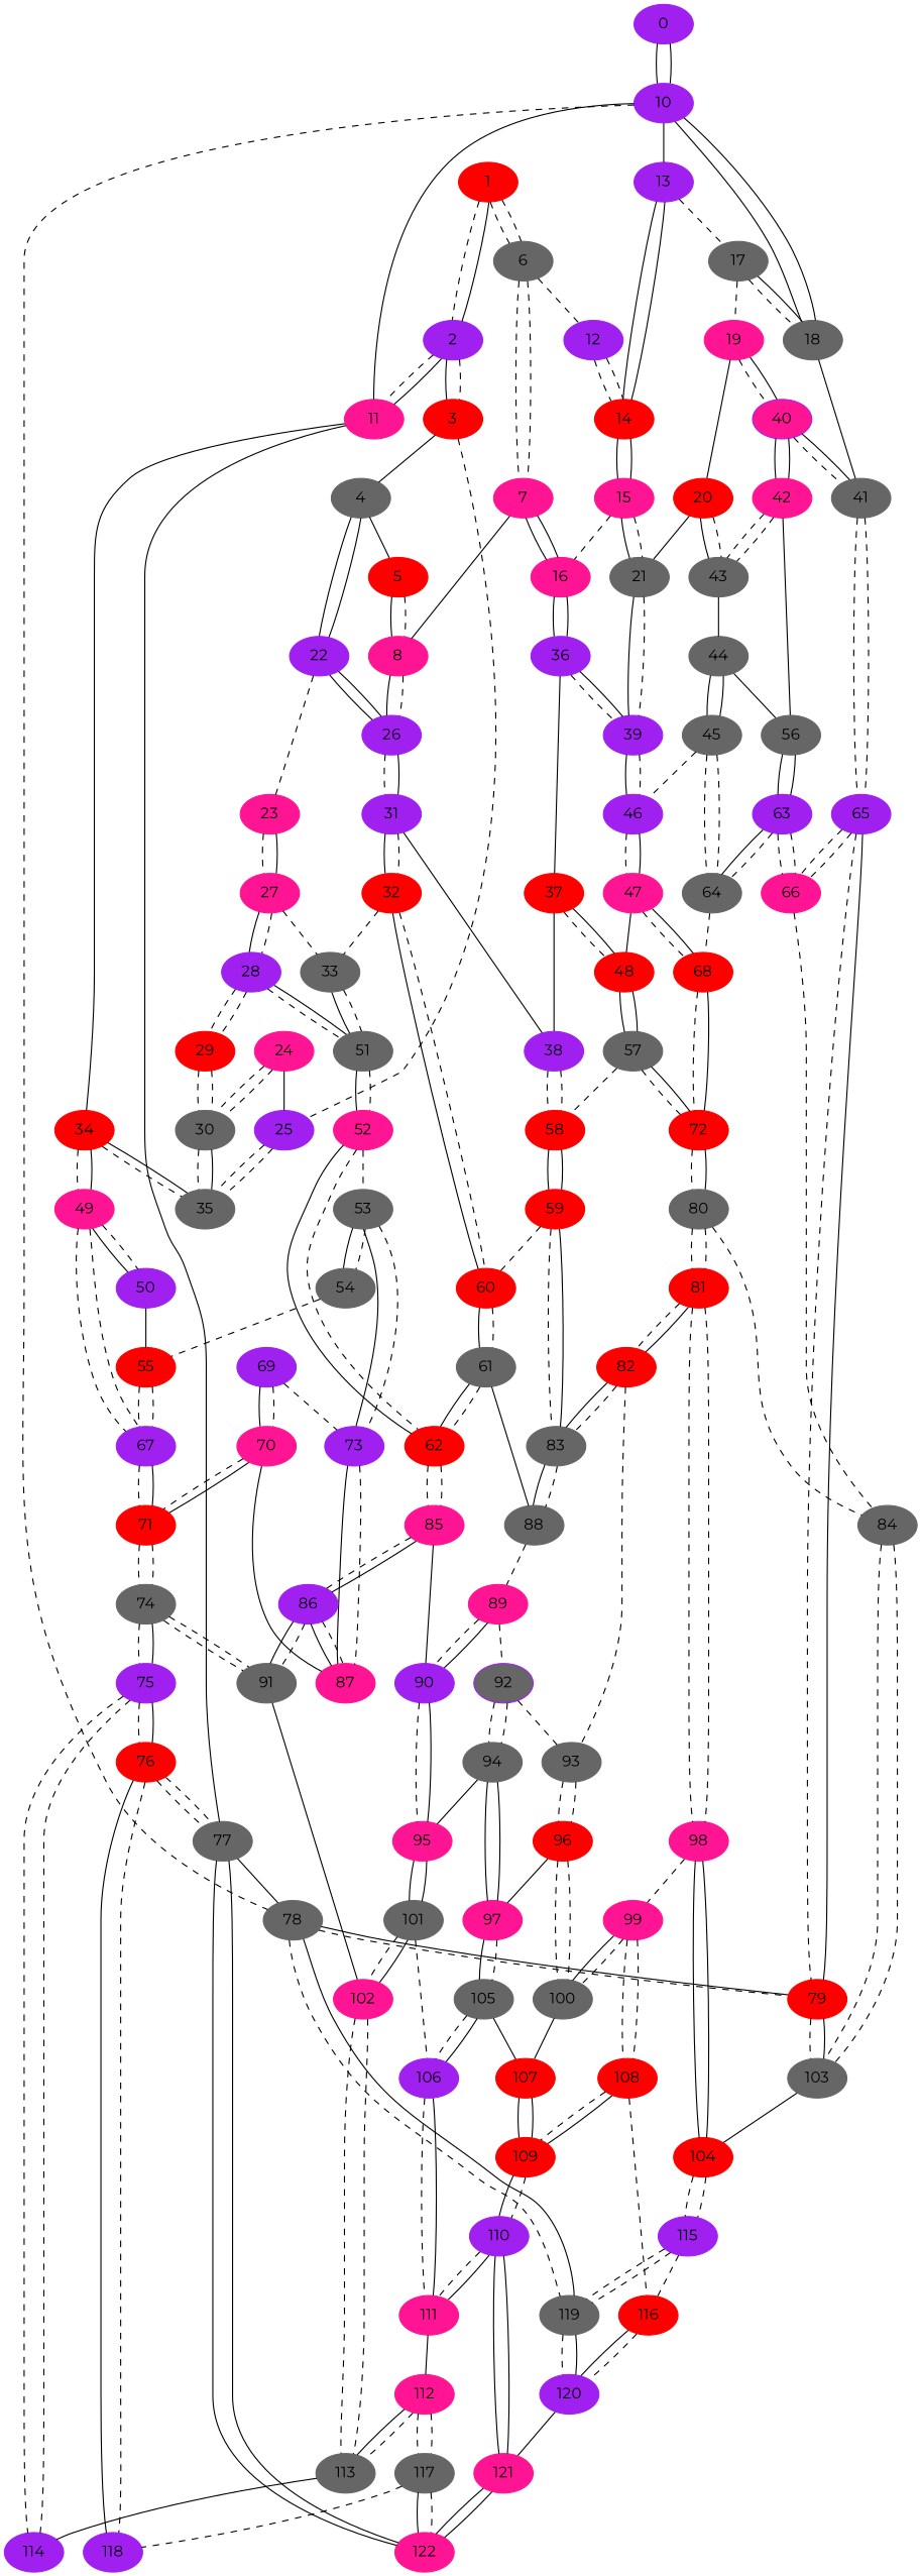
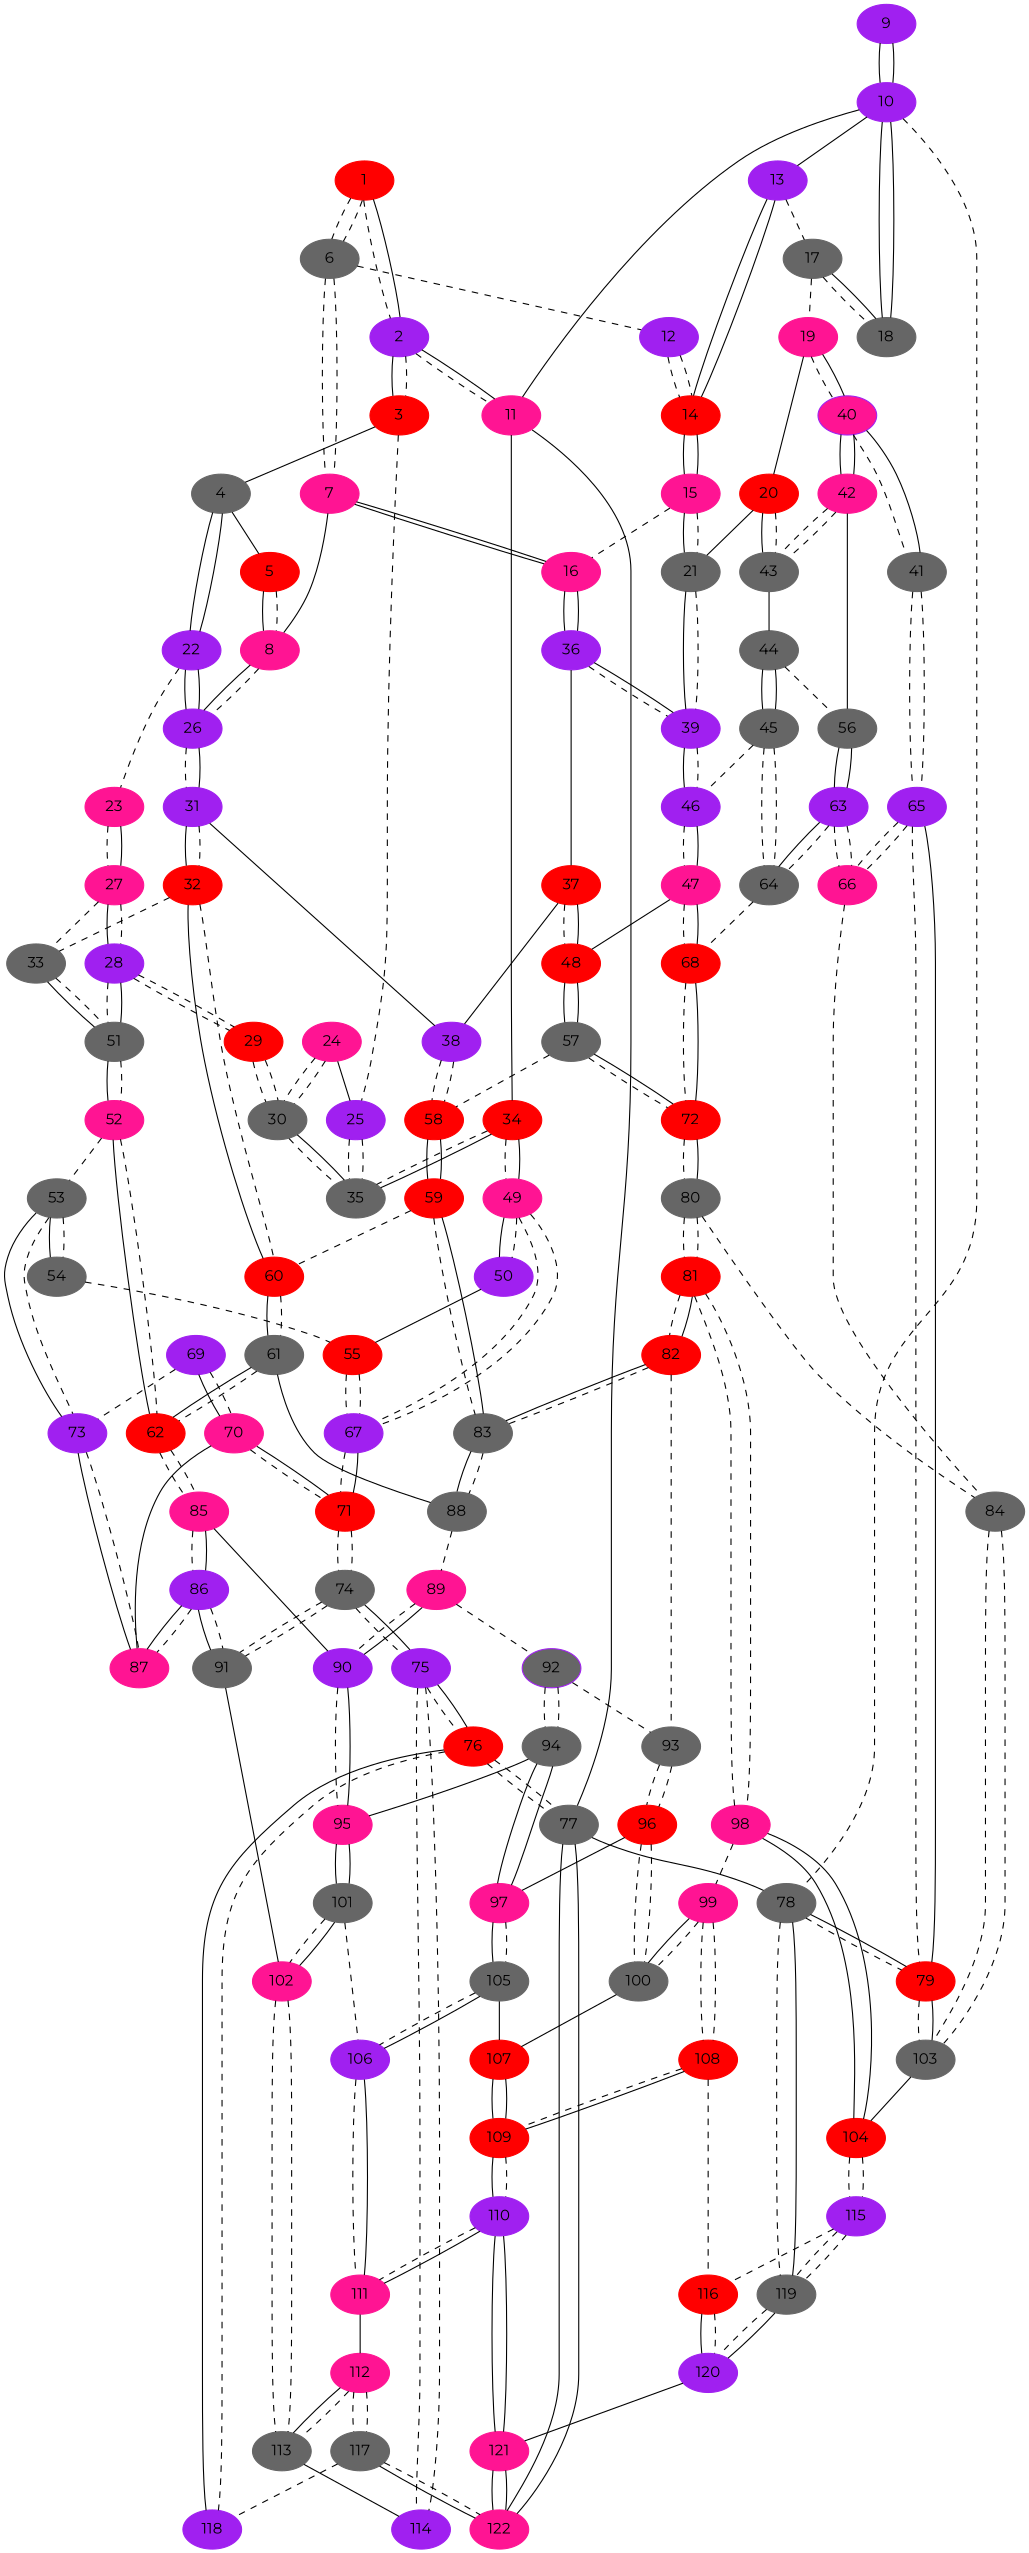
  graph {
    fontname=Montserrat
    node [color=gray40 fontname=Montserrat style=filled]
    edge [fontname=Montserrat style=dashed]
    1 [color=red]
    2 [color=purple]
    6
    3 [color=red]
    11 [color=deeppink]
    7 [color=deeppink]
    12 [color=purple]
    4
    25 [color=purple]
    34 [color=red]
    77
    5 [color=red]
    22 [color=purple]
    35
    8 [color=deeppink]
    26 [color=purple]
    23 [color=deeppink]
    16 [color=deeppink]
    14 [color=red]
    36 [color=purple]
    31 [color=purple]
-   9 [color=purple label=0]
+   9 [color=purple]
    10 [color=purple]
    13 [color=purple]
    18
    78
    17
    41
    79 [color=red]
    119
    49 [color=deeppink]
    122 [color=deeppink]
    15 [color=deeppink]
    19 [color=deeppink]
    21
    39 [color=purple]
    37 [color=red]
    20 [color=red]
    40 [color=purple fillcolor=deeppink]
    65 [color=purple]
    43
    42 [color=deeppink]
    44
    46 [color=purple]
    27 [color=deeppink]
    24 [color=deeppink]
    30
    28 [color=purple]
    33
    32 [color=red]
    38 [color=purple]
    29 [color=red]
    51
    52 [color=deeppink]
    60 [color=red]
    58 [color=red]
    61
    50 [color=purple]
    67 [color=purple]
    48 [color=red]
    57
    59 [color=red]
    47 [color=deeppink]
    56
    66 [color=deeppink]
    63 [color=purple]
    45
    64
    68 [color=red]
    72 [color=red]
    55 [color=red]
    71 [color=red]
    53
    62 [color=red]
    54
    73 [color=purple]
    85 [color=deeppink]
    87 [color=deeppink]
    69 [color=purple]
    70 [color=deeppink]
    80
    83
    88
    89 [color=deeppink]
    86 [color=purple]
    90 [color=purple]
    84
    103
    74
    75 [color=purple]
    91
    81 [color=red]
    76 [color=red]
    114 [color=purple]
    102 [color=deeppink]
    118 [color=purple]
    120 [color=purple]
    104 [color=red]
    82 [color=red]
    98 [color=deeppink]
    93
    99 [color=deeppink]
    96 [color=red]
    95 [color=deeppink]
    92 [color=purple fillcolor=gray40]
    94
    101
    113
    97 [color=deeppink]
    100
    105
    106 [color=purple]
    107 [color=red]
    108 [color=red]
    115 [color=purple]
    109 [color=red]
    116 [color=red]
    111 [color=deeppink]
    112 [color=deeppink]
    110 [color=purple]
    121 [color=deeppink]
    117
    1 -- 2
    1 -- 2 [style=solid]
    1 -- 6
    1 -- 6
    2 -- 3 [style=solid]
    2 -- 3
    2 -- 11
    2 -- 11 [style=solid]
    6 -- 7
    6 -- 7
    6 -- 12
    3 -- 4 [style=solid]
    3 -- 25
    11 -- 34 [style=solid]
    11 -- 77 [style=solid]
    7 -- 8 [style=solid]
    7 -- 16 [style=solid]
    7 -- 16 [style=solid]
    12 -- 14
    12 -- 14
    4 -- 5 [style=solid]
    4 -- 22 [style=solid]
    4 -- 22 [style=solid]
    25 -- 35
    25 -- 35
    34 -- 35
    34 -- 35 [style=solid]
    34 -- 49
    34 -- 49 [style=solid]
    77 -- 78 [style=solid]
    77 -- 122 [style=solid]
    77 -- 122 [style=solid]
    5 -- 8 [style=solid]
    5 -- 8
    22 -- 26 [style=solid]
    22 -- 26 [style=solid]
    22 -- 23
    8 -- 26 [style=solid]
    8 -- 26
    26 -- 31
    26 -- 31 [style=solid]
    23 -- 27
    23 -- 27 [style=solid]
    16 -- 36 [style=solid]
    16 -- 36 [style=solid]
    14 -- 15 [style=solid]
    14 -- 15 [style=solid]
    36 -- 39
    36 -- 39 [style=solid]
    36 -- 37 [style=solid]
    31 -- 32 [style=solid]
    31 -- 32
    31 -- 38 [style=solid]
    9 -- 10 [style=solid]
    9 -- 10 [style=solid]
    10 -- 11 [style=solid]
    10 -- 13 [style=solid]
    10 -- 18 [style=solid]
    10 -- 18 [style=solid]
    10 -- 78
    13 -- 14 [style=solid]
    13 -- 14 [style=solid]
    13 -- 17
-   18 -- 41 [style=solid]
    78 -- 79
    78 -- 79 [style=solid]
    78 -- 119
    78 -- 119 [style=solid]
    17 -- 18
    17 -- 18 [style=solid]
    17 -- 19
    41 -- 65
    41 -- 65
    79 -- 103
    79 -- 103 [style=solid]
    119 -- 120
    119 -- 120 [style=solid]
    49 -- 50 [style=solid]
    49 -- 50
    49 -- 67
    49 -- 67
    15 -- 16
    15 -- 21 [style=solid]
    15 -- 21
    19 -- 20 [style=solid]
    19 -- 40
    19 -- 40 [style=solid]
    21 -- 39 [style=solid]
    21 -- 39
    39 -- 46 [style=solid]
    39 -- 46
    37 -- 38 [style=solid]
    37 -- 48
    37 -- 48 [style=solid]
    20 -- 21 [style=solid]
    20 -- 43 [style=solid]
    20 -- 43
    40 -- 41
    40 -- 41 [style=solid]
    40 -- 42 [style=solid]
    40 -- 42 [style=solid]
    65 -- 79
    65 -- 79 [style=solid]
    65 -- 66
    65 -- 66
    43 -- 44 [style=solid]
    42 -- 43
    42 -- 43
    42 -- 56 [style=solid]
-   44 -- 56 [style=solid]
+   44 -- 56
    44 -- 45 [style=solid]
    44 -- 45 [style=solid]
    46 -- 47
    46 -- 47 [style=solid]
    27 -- 28 [style=solid]
    27 -- 28
    27 -- 33
    24 -- 25 [style=solid]
    24 -- 30
    24 -- 30
    30 -- 35
    30 -- 35 [style=solid]
    28 -- 29
    28 -- 29
    28 -- 51
    28 -- 51 [style=solid]
    33 -- 51 [style=solid]
    33 -- 51
    32 -- 33
    32 -- 60 [style=solid]
    32 -- 60
    38 -- 58
    38 -- 58
    29 -- 30
    29 -- 30
    51 -- 52 [style=solid]
    51 -- 52
    52 -- 53
    52 -- 62 [style=solid]
    52 -- 62
    60 -- 61 [style=solid]
    60 -- 61
    58 -- 59 [style=solid]
    58 -- 59 [style=solid]
    61 -- 62 [style=solid]
    61 -- 62
    61 -- 88 [style=solid]
    50 -- 55 [style=solid]
    67 -- 71
    67 -- 71 [style=solid]
    48 -- 57 [style=solid]
    48 -- 57 [style=solid]
    57 -- 58
    57 -- 72
    57 -- 72 [style=solid]
    59 -- 60
    59 -- 83
    59 -- 83 [style=solid]
    47 -- 48 [style=solid]
    47 -- 68
    47 -- 68 [style=solid]
    56 -- 63 [style=solid]
    56 -- 63 [style=solid]
    66 -- 84
    63 -- 66
    63 -- 66
    63 -- 64 [style=solid]
    63 -- 64
    45 -- 46
    45 -- 64
    45 -- 64
    64 -- 68
    68 -- 72
    68 -- 72 [style=solid]
    72 -- 80
    72 -- 80 [style=solid]
    55 -- 67
    55 -- 67
    71 -- 74
    71 -- 74
    53 -- 54 [style=solid]
    53 -- 54
    53 -- 73 [style=solid]
    53 -- 73
    62 -- 85
    62 -- 85
    54 -- 55
    73 -- 87 [style=solid]
    73 -- 87
    85 -- 86
    85 -- 86 [style=solid]
    85 -- 90 [style=solid]
    69 -- 73
    69 -- 70 [style=solid]
    69 -- 70
    70 -- 71
    70 -- 71 [style=solid]
    70 -- 87 [style=solid]
    80 -- 84
    80 -- 81
    80 -- 81
    83 -- 88 [style=solid]
    83 -- 88
    88 -- 89
    89 -- 90
    89 -- 90 [style=solid]
    89 -- 92
    86 -- 87 [style=solid]
    86 -- 87
    86 -- 91 [style=solid]
    86 -- 91
    90 -- 95
    90 -- 95 [style=solid]
    84 -- 103
    84 -- 103
    103 -- 104 [style=solid]
    74 -- 75
    74 -- 75 [style=solid]
    74 -- 91
    74 -- 91
    75 -- 76
    75 -- 76 [style=solid]
    75 -- 114
    75 -- 114
    91 -- 102 [style=solid]
    81 -- 82
    81 -- 82 [style=solid]
    81 -- 98
    81 -- 98
    76 -- 77
    76 -- 77
    76 -- 118 [style=solid]
    76 -- 118
    102 -- 113
    102 -- 113
    120 -- 121 [style=solid]
    104 -- 115
    104 -- 115
    82 -- 83 [style=solid]
    82 -- 83
    82 -- 93
    98 -- 104 [style=solid]
    98 -- 104 [style=solid]
    98 -- 99
    93 -- 96
    93 -- 96
    99 -- 100 [style=solid]
    99 -- 100
    99 -- 108
    99 -- 108
    96 -- 97 [style=solid]
    96 -- 100
    96 -- 100
    95 -- 101 [style=solid]
    95 -- 101 [style=solid]
    92 -- 93
    92 -- 94
    92 -- 94
    94 -- 95 [style=solid]
    94 -- 97 [style=solid]
    94 -- 97 [style=solid]
    101 -- 102
    101 -- 102 [style=solid]
    101 -- 106
    113 -- 114 [style=solid]
    97 -- 105 [style=solid]
    97 -- 105
    100 -- 107 [style=solid]
    105 -- 106
    105 -- 106 [style=solid]
    105 -- 107 [style=solid]
    106 -- 111
    106 -- 111 [style=solid]
    107 -- 109 [style=solid]
    107 -- 109 [style=solid]
    108 -- 109
    108 -- 109 [style=solid]
    108 -- 116
    115 -- 119
    115 -- 119
    115 -- 116
    109 -- 110 [style=solid]
    109 -- 110
    116 -- 120 [style=solid]
    116 -- 120
    111 -- 112 [style=solid]
    112 -- 113 [style=solid]
    112 -- 113
    112 -- 117
    112 -- 117
    110 -- 111
    110 -- 111 [style=solid]
    110 -- 121 [style=solid]
    110 -- 121 [style=solid]
    121 -- 122 [style=solid]
    121 -- 122 [style=solid]
    117 -- 122 [style=solid]
    117 -- 122
    117 -- 118
  }
